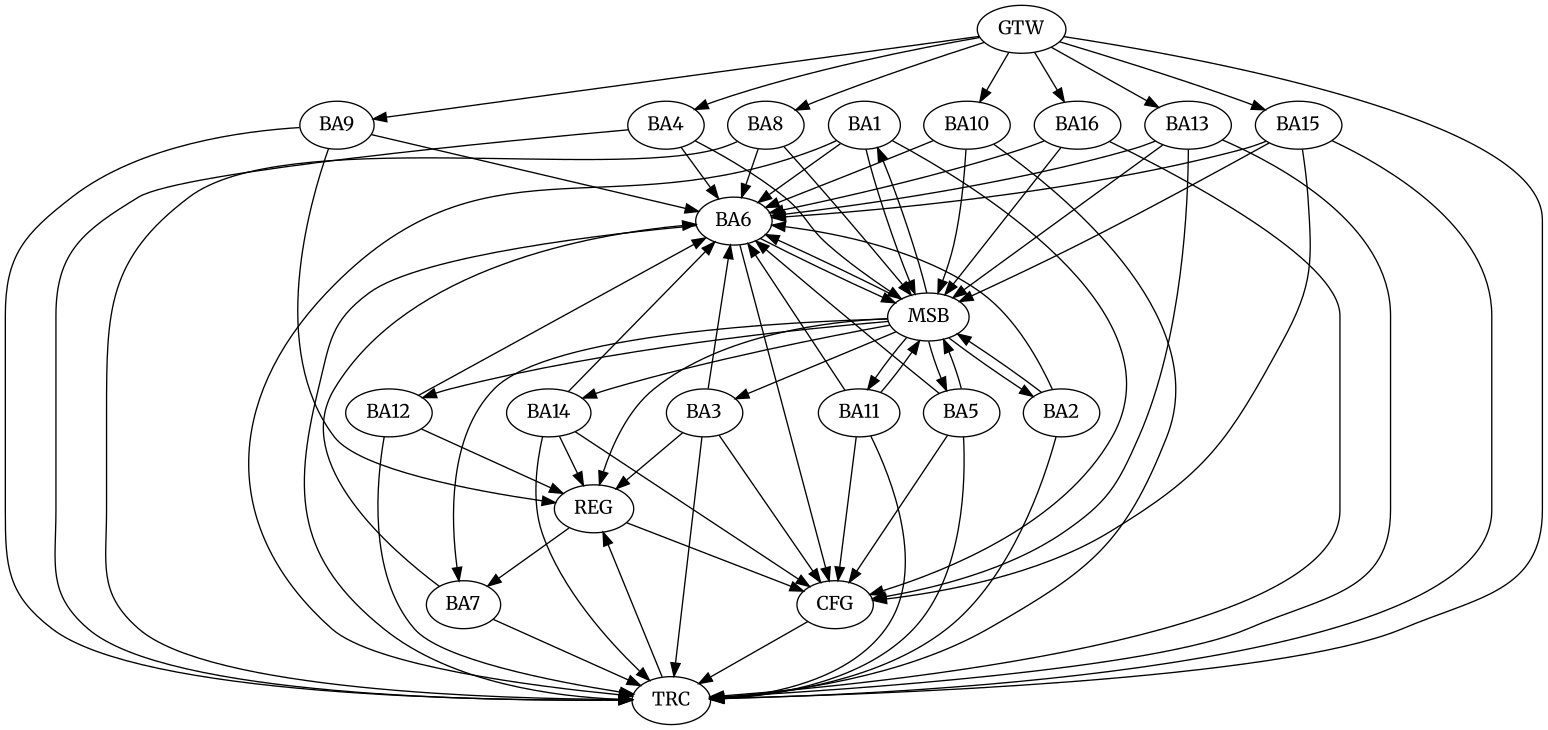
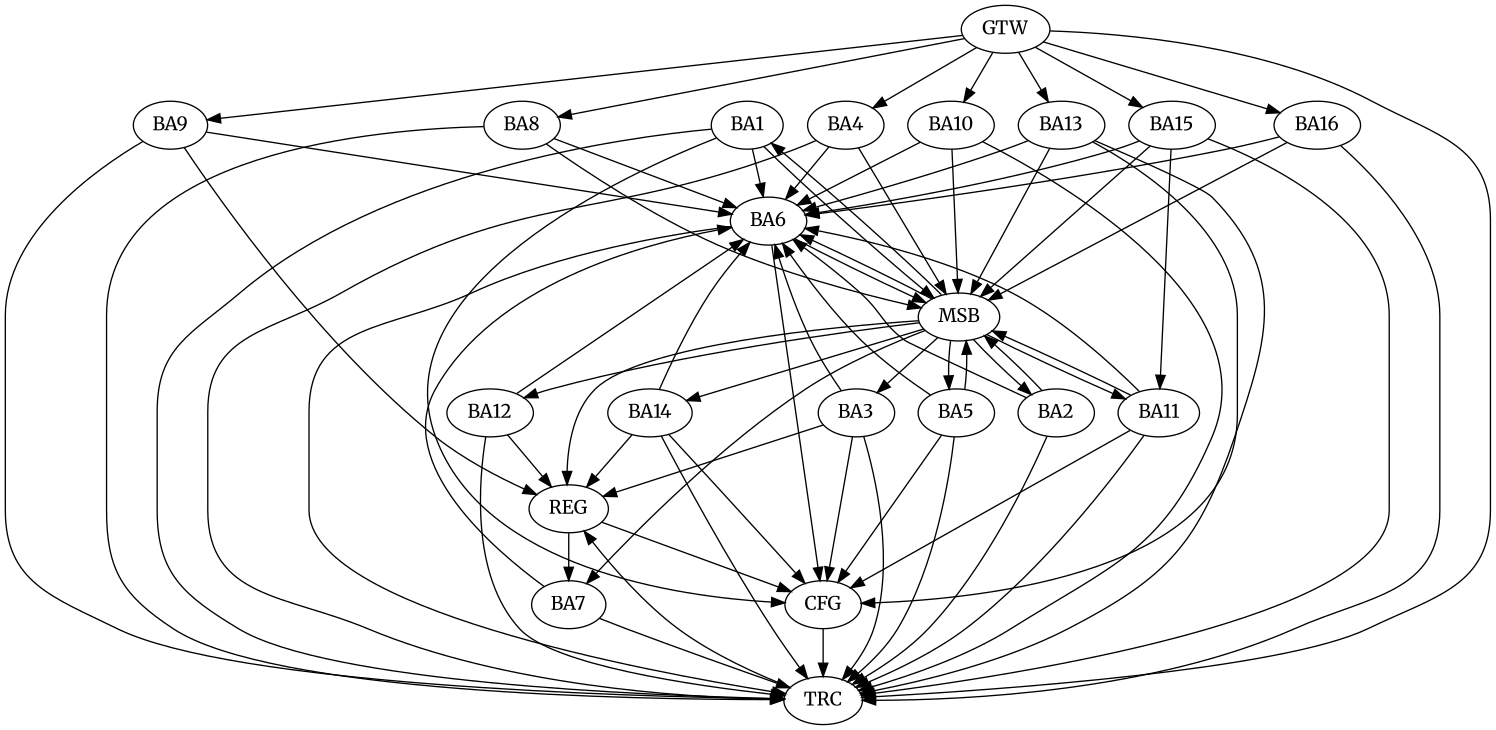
  strict digraph {
    fontname=Merriweather
    node [fontname=Merriweather]
    edge [fontname=Merriweather]
    n1 [label=BA1]
    n2 [label=BA6]
    n3 [label=MSB]
    n4 [label=CFG]
    n5 [label=TRC]
    n6 [label=BA2]
    n7 [label=BA3]
    n8 [label=REG]
    n9 [label=BA5]
    n10 [label=BA7]
    n11 [label=BA11]
    n12 [label=BA12]
    n13 [label=BA14]
    n14 [label=BA4]
    n15 [label=BA8]
    n16 [label=BA9]
    n17 [label=BA10]
    n18 [label=BA13]
    n19 [label=BA15]
    n20 [label=BA16]
    n21 [label=GTW]
    n1 -> n2
    n1 -> n3
    n1 -> n4
    n1 -> n5
    n2 -> n3
    n2 -> n4
    n2 -> n5
    n3 -> n1
    n3 -> n2
    n3 -> n6
    n3 -> n7
    n3 -> n8
    n3 -> n9
    n3 -> n10
    n3 -> n11
    n3 -> n12
    n3 -> n13
    n4 -> n5
    n5 -> n8
    n6 -> n2
    n6 -> n3
    n6 -> n5
    n7 -> n2
    n7 -> n4
    n7 -> n5
    n7 -> n8
    n8 -> n4
    n8 -> n10
    n9 -> n2
    n9 -> n3
    n9 -> n4
    n9 -> n5
    n10 -> n2
    n10 -> n5
    n11 -> n2
    n11 -> n3
    n11 -> n4
    n11 -> n5
    n12 -> n2
    n12 -> n5
    n12 -> n8
    n13 -> n2
    n13 -> n4
    n13 -> n5
    n13 -> n8
    n14 -> n2
    n14 -> n3
    n14 -> n5
    n15 -> n2
    n15 -> n3
    n15 -> n5
    n16 -> n2
    n16 -> n5
    n16 -> n8
    n17 -> n2
    n17 -> n3
    n17 -> n5
    n18 -> n2
    n18 -> n3
    n18 -> n4
    n18 -> n5
    n19 -> n2
    n19 -> n3
-   n19 -> n4
+   n19 -> n11
    n19 -> n5
    n20 -> n2
    n20 -> n3
    n20 -> n5
    n21 -> n5
    n21 -> n14
    n21 -> n15
    n21 -> n16
    n21 -> n17
    n21 -> n18
    n21 -> n19
    n21 -> n20
  }
